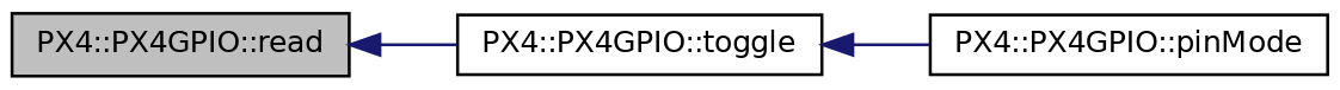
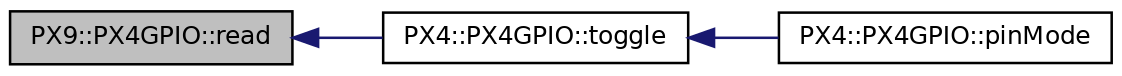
  digraph {
    fontname="DejaVu Sans"
    rankdir=LR
    node [color=black fillcolor=white fontname="DejaVu Sans" fontsize=10 shape=record style=filled]
    edge [color=midnightblue dir=back fontname="DejaVu Sans" fontsize=10 labelfontname=Helvetica labelfontsize=10 style=solid]
-   n1 [fillcolor=grey75 fontcolor=black height=0.2 label="PX4::PX4GPIO::read" width=0.4]
+   n1 [fillcolor=grey75 fontcolor=black height=0.2 label="PX9::PX4GPIO::read" width=0.4]
    n2 [height=0.2 label="PX4::PX4GPIO::toggle" width=0.4]
    n3 [height=0.2 label="PX4::PX4GPIO::pinMode" width=0.4]
    n1 -> n2
    n2 -> n3
  }
